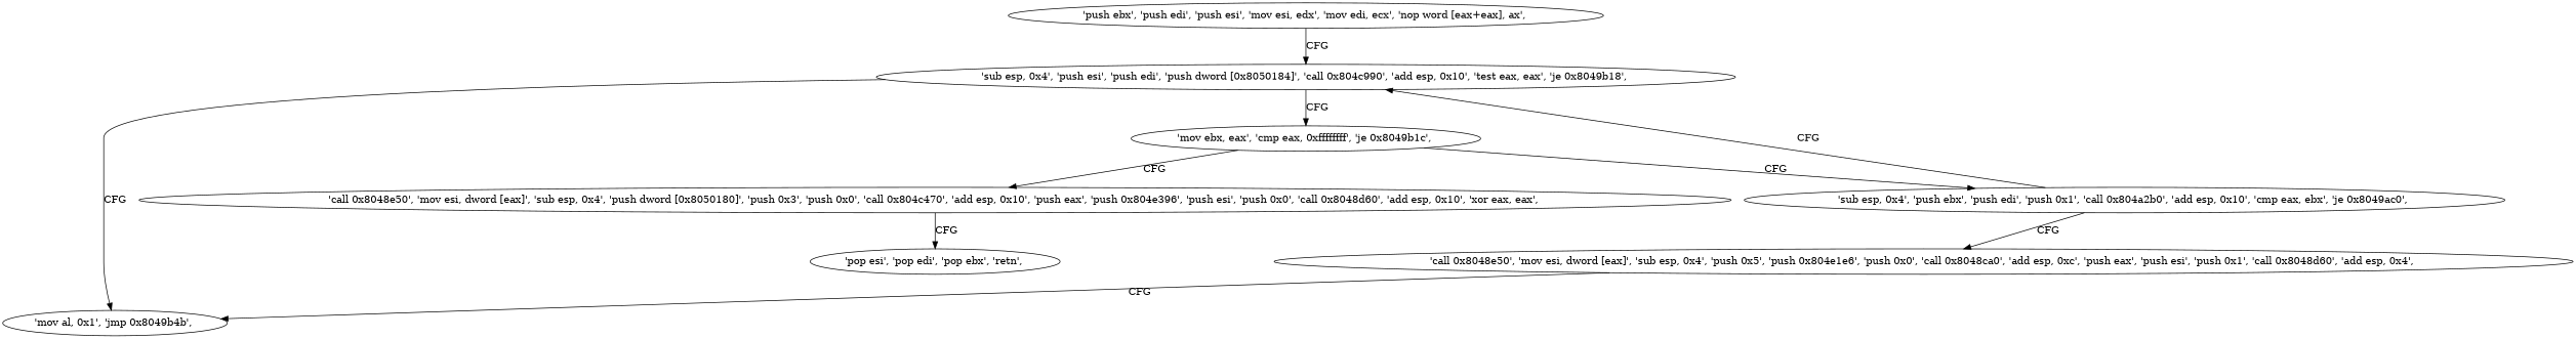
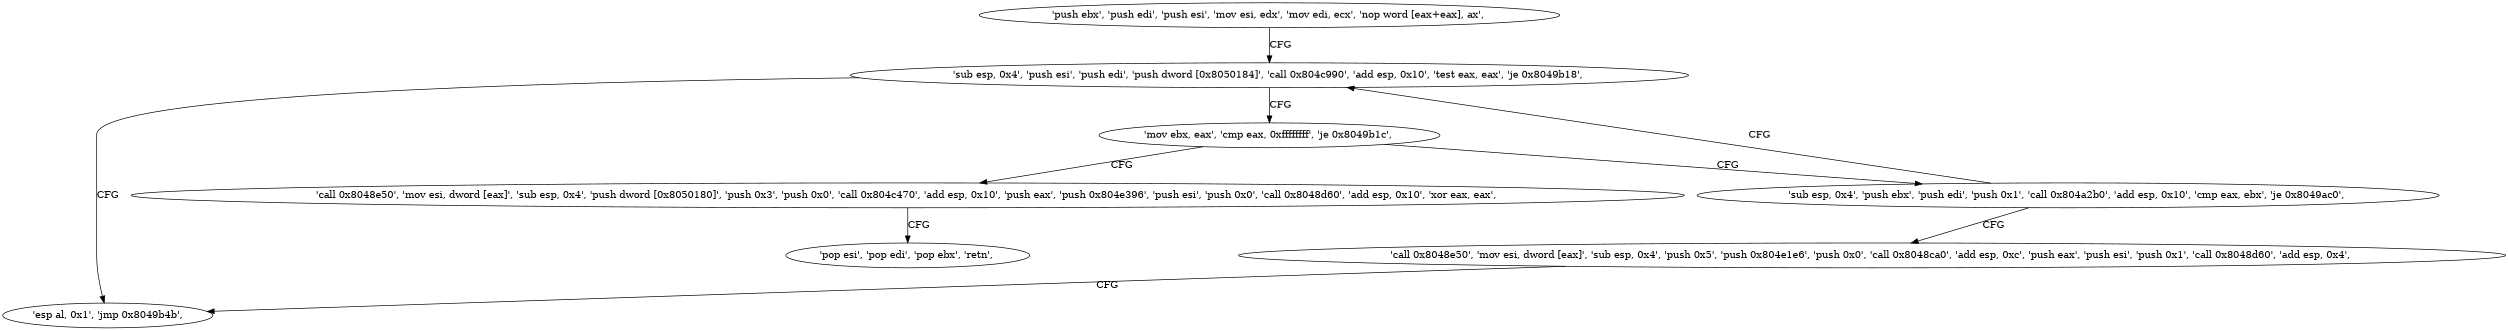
  digraph {
    n1 [label="'push ebx', 'push edi', 'push esi', 'mov esi, edx', 'mov edi, ecx', 'nop word [eax+eax], ax', "]
    n2 [label="'sub esp, 0x4', 'push esi', 'push edi', 'push dword [0x8050184]', 'call 0x804c990', 'add esp, 0x10', 'test eax, eax', 'je 0x8049b18', "]
-   n3 [label="'mov al, 0x1', 'jmp 0x8049b4b', "]
+   n3 [label="'esp al, 0x1', 'jmp 0x8049b4b',"]
    n4 [label="'mov ebx, eax', 'cmp eax, 0xffffffff', 'je 0x8049b1c', "]
    n5 [label="'call 0x8048e50', 'mov esi, dword [eax]', 'sub esp, 0x4', 'push dword [0x8050180]', 'push 0x3', 'push 0x0', 'call 0x804c470', 'add esp, 0x10', 'push eax', 'push 0x804e396', 'push esi', 'push 0x0', 'call 0x8048d60', 'add esp, 0x10', 'xor eax, eax', "]
    n6 [label="'sub esp, 0x4', 'push ebx', 'push edi', 'push 0x1', 'call 0x804a2b0', 'add esp, 0x10', 'cmp eax, ebx', 'je 0x8049ac0', "]
    n7 [label="'pop esi', 'pop edi', 'pop ebx', 'retn', "]
    n8 [label="'call 0x8048e50', 'mov esi, dword [eax]', 'sub esp, 0x4', 'push 0x5', 'push 0x804e1e6', 'push 0x0', 'call 0x8048ca0', 'add esp, 0xc', 'push eax', 'push esi', 'push 0x1', 'call 0x8048d60', 'add esp, 0x4', "]
    n1 -> n2 [label=CFG]
    n2 -> n3 [label=CFG]
    n2 -> n4 [label=CFG]
    n4 -> n5 [label=CFG]
    n4 -> n6 [label=CFG]
    n5 -> n7 [label=CFG]
    n6 -> n2 [label=CFG]
    n6 -> n8 [label=CFG]
    n8 -> n3 [label=CFG]
  }
